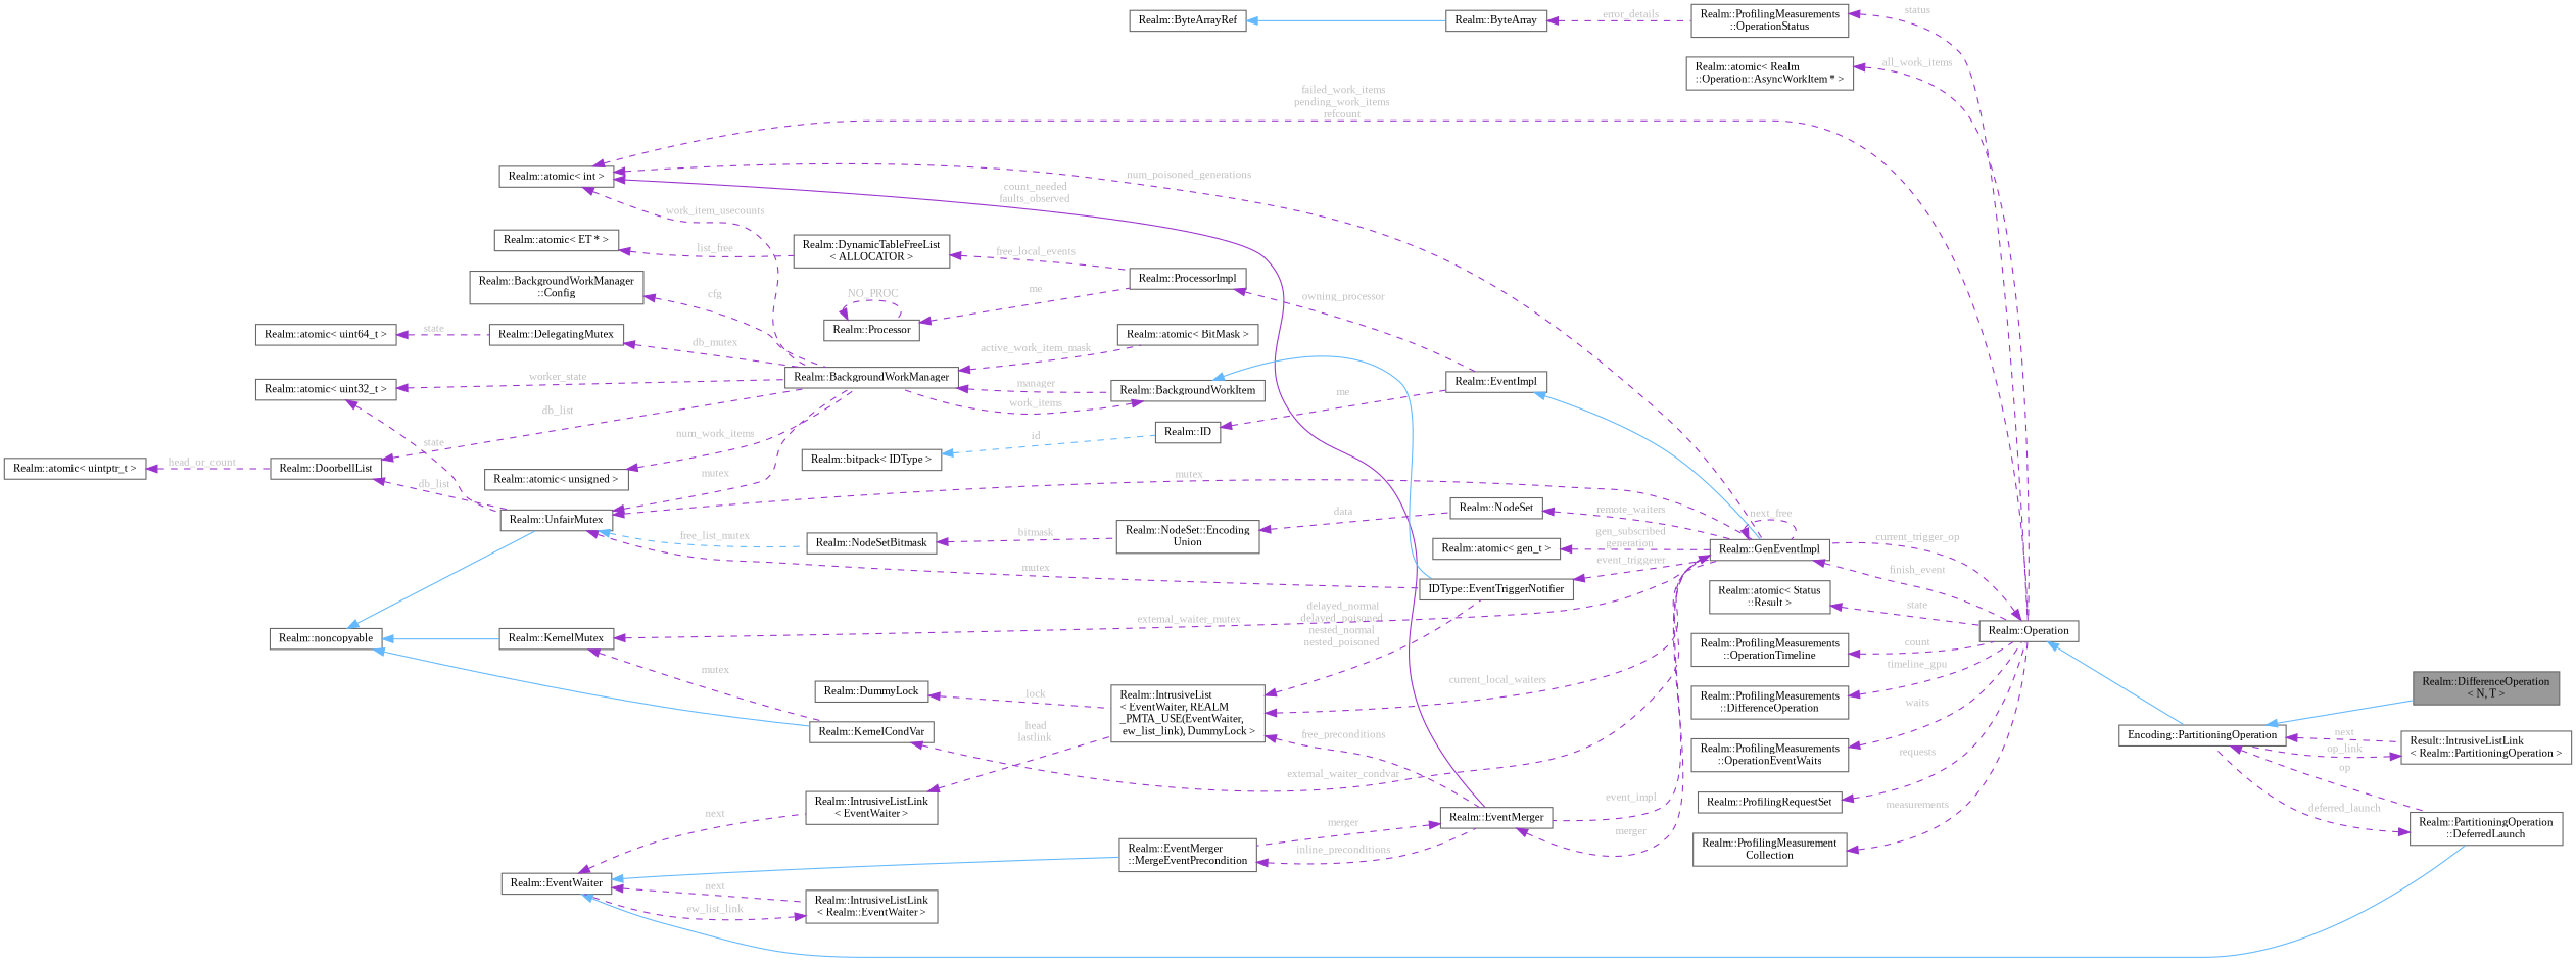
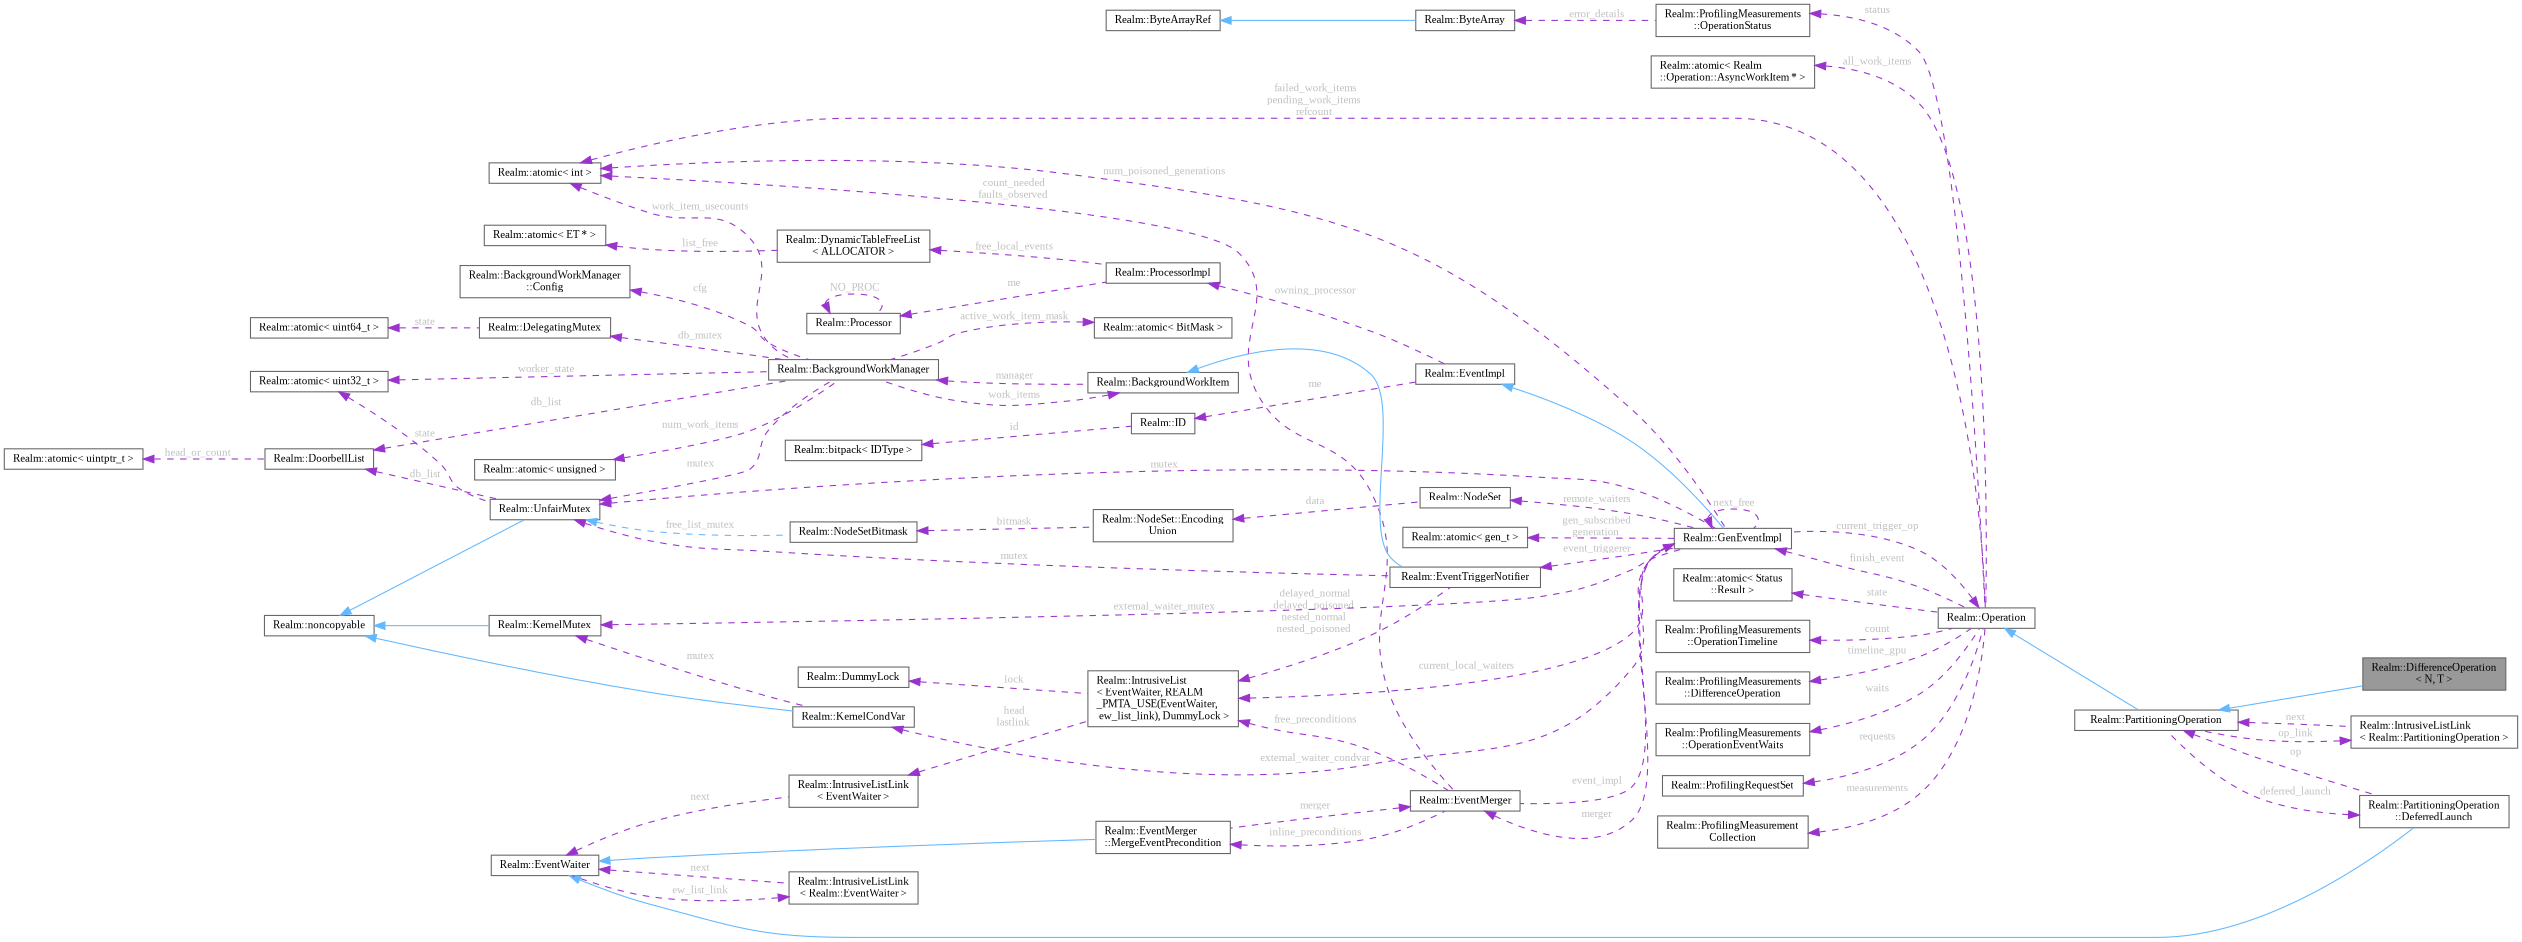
  digraph {
    fontname="Liberation Serif"
    rankdir=LR
    node [color=gray40 fillcolor=white fontname="Liberation Serif" fontsize=10 shape=box style=filled]
    edge [color=darkorchid3 dir=back fontname="Liberation Serif" fontsize=10 labelfontname=Helvetica labelfontsize=10 style=dashed fontcolor=grey]
    n1 [fillcolor=grey60 fontcolor=black height=0.2 label="Realm::DifferenceOperation\l\< N, T \>" width=0.4]
-   n2 [height=0.2 label="Encoding::PartitioningOperation" width=0.4]
-   n3 [height=0.2 label="Result::IntrusiveListLink\l\< Realm::PartitioningOperation \>" width=0.4]
+   n2 [height=0.2 label="Realm::PartitioningOperation" width=0.4]
+   n3 [height=0.2 label="Realm::IntrusiveListLink\l\< Realm::PartitioningOperation \>" width=0.4]
    n4 [height=0.2 label="Realm::PartitioningOperation\l::DeferredLaunch" width=0.4]
    n5 [height=0.2 label="Realm::Operation" width=0.4]
    n6 [height=0.2 label="Realm::GenEventImpl" width=0.4]
    n7 [height=0.2 label="Realm::EventMerger" width=0.4]
    n8 [height=0.2 label="Realm::EventMerger\l::MergeEventPrecondition" width=0.4]
    n9 [height=0.2 label="Realm::EventImpl" width=0.4]
    n10 [height=0.2 label="Realm::ID" width=0.4]
    n11 [height=0.2 label="Realm::bitpack\< IDType \>" width=0.4]
    n12 [height=0.2 label="Realm::ProcessorImpl" width=0.4]
    n13 [height=0.2 label="Realm::DynamicTableFreeList\l\< ALLOCATOR \>" width=0.4]
    n14 [height=0.2 label="Realm::atomic\< ET * \>" width=0.4]
    n15 [height=0.2 label="Realm::Processor" width=0.4]
    n16 [height=0.2 label="Realm::atomic\< gen_t \>" width=0.4]
    n17 [height=0.2 label="Realm::atomic\< int \>" width=0.4]
    n18 [height=0.2 label="Realm::BackgroundWorkManager" width=0.4]
    n19 [height=0.2 label="Realm::BackgroundWorkItem" width=0.4]
    n20 [height=0.2 label="Realm::EventWaiter" width=0.4]
    n21 [height=0.2 label="Realm::IntrusiveListLink\l\< Realm::EventWaiter \>" width=0.4]
    n22 [height=0.2 label="Realm::IntrusiveListLink\l\< EventWaiter \>" width=0.4]
    n23 [height=0.2 label="Realm::IntrusiveList\l\< EventWaiter, REALM\l_PMTA_USE(EventWaiter,\l ew_list_link), DummyLock \>" width=0.4]
-   n24 [height=0.2 label="IDType::EventTriggerNotifier" width=0.4]
+   n24 [height=0.2 label="Realm::EventTriggerNotifier" width=0.4]
    n25 [height=0.2 label="Realm::DummyLock" width=0.4]
    n26 [height=0.2 label="Realm::BackgroundWorkManager\l::Config" width=0.4]
    n27 [height=0.2 label="Realm::UnfairMutex" width=0.4]
    n28 [height=0.2 label="Realm::NodeSetBitmask" width=0.4]
    n29 [height=0.2 label="Realm::NodeSet::Encoding\lUnion" width=0.4]
    n30 [height=0.2 label="Realm::noncopyable" width=0.4]
    n31 [height=0.2 label="Realm::KernelMutex" width=0.4]
    n32 [height=0.2 label="Realm::KernelCondVar" width=0.4]
    n33 [height=0.2 label="Realm::atomic\< uint32_t \>" width=0.4]
    n34 [height=0.2 label="Realm::DoorbellList" width=0.4]
    n35 [height=0.2 label="Realm::atomic\< uintptr_t \>" width=0.4]
    n36 [height=0.2 label="Realm::atomic\< unsigned \>" width=0.4]
    n37 [height=0.2 label="Realm::atomic\< BitMask \>" width=0.4]
    n38 [height=0.2 label="Realm::DelegatingMutex" width=0.4]
    n39 [height=0.2 label="Realm::atomic\< uint64_t \>" width=0.4]
    n40 [height=0.2 label="Realm::NodeSet" width=0.4]
    n41 [height=0.2 label="Realm::atomic\< Status\l::Result \>" width=0.4]
    n42 [height=0.2 label="Realm::ProfilingMeasurements\l::OperationStatus" width=0.4]
    n43 [height=0.2 label="Realm::ByteArray" width=0.4]
    n44 [height=0.2 label="Realm::ByteArrayRef" width=0.4]
    n45 [height=0.2 label="Realm::ProfilingMeasurements\l::OperationTimeline" width=0.4]
    n46 [height=0.2 label="Realm::ProfilingMeasurements\l::DifferenceOperation" width=0.4]
    n47 [height=0.2 label="Realm::ProfilingMeasurements\l::OperationEventWaits" width=0.4]
    n48 [height=0.2 label="Realm::ProfilingRequestSet" width=0.4]
    n49 [height=0.2 label="Realm::ProfilingMeasurement\lCollection" width=0.4]
    n50 [height=0.2 label="Realm::atomic\< Realm\l::Operation::AsyncWorkItem * \>" width=0.4]
    n2 -> n1 [color=steelblue1 style=solid fontcolor=""]
    n2 -> n3 [label=" next"]
    n2 -> n4 [label=" op"]
    n3 -> n2 [label=" op_link"]
    n4 -> n2 [label=" deferred_launch"]
    n5 -> n2 [color=steelblue1 style=solid fontcolor=""]
    n5 -> n6 [label=" current_trigger_op"]
    n6 -> n5 [label=" finish_event"]
    n6 -> n6 [label=" next_free"]
    n6 -> n7 [label=" event_impl"]
    n7 -> n6 [label=" merger"]
    n7 -> n8 [label=" merger"]
    n8 -> n7 [label=" inline_preconditions"]
    n9 -> n6 [color=steelblue1 style=solid fontcolor=""]
    n10 -> n9 [label=" me"]
-   n11 -> n10 [color=steelblue1 label=" id"]
+   n11 -> n10 [label=" id"]
    n12 -> n9 [label=" owning_processor"]
    n13 -> n12 [label=" free_local_events"]
    n14 -> n13 [label=" list_free"]
    n15 -> n12 [label=" me"]
    n15 -> n15 [label=" NO_PROC"]
    n16 -> n6 [label=" gen_subscribed\ngeneration"]
    n17 -> n5 [label=" failed_work_items\npending_work_items\nrefcount"]
    n17 -> n6 [label=" num_poisoned_generations"]
-   n17 -> n7 [label=" count_needed\nfaults_observed" style=solid]
+   n17 -> n7 [label=" count_needed\nfaults_observed"]
    n17 -> n18 [label=" work_item_usecounts"]
    n18 -> n19 [label=" manager"]
    n19 -> n18 [label=" work_items"]
    n19 -> n24 [color=steelblue1 style=solid fontcolor=""]
    n20 -> n4 [color=steelblue1 style=solid fontcolor=""]
    n20 -> n8 [color=steelblue1 style=solid fontcolor=""]
    n20 -> n21 [label=" next"]
    n20 -> n22 [label=" next"]
    n21 -> n20 [label=" ew_list_link"]
    n22 -> n23 [label=" head\nlastlink"]
    n23 -> n6 [label=" current_local_waiters"]
    n23 -> n7 [label=" free_preconditions"]
    n23 -> n24 [label=" delayed_normal\ndelayed_poisoned\nnested_normal\nnested_poisoned"]
    n24 -> n6 [label=" event_triggerer"]
    n25 -> n23 [label=" lock"]
    n26 -> n18 [label=" cfg"]
    n27 -> n6 [label=" mutex"]
    n27 -> n18 [label=" mutex"]
    n27 -> n24 [label=" mutex"]
    n27 -> n28 [color=steelblue1 label=" free_list_mutex"]
    n28 -> n29 [label=" bitmask"]
    n29 -> n40 [label=" data"]
    n30 -> n27 [color=steelblue1 style=solid fontcolor=""]
    n30 -> n31 [color=steelblue1 style=solid fontcolor=""]
    n30 -> n32 [color=steelblue1 style=solid fontcolor=""]
    n31 -> n6 [label=" external_waiter_mutex"]
    n31 -> n32 [label=" mutex"]
    n32 -> n6 [label=" external_waiter_condvar"]
    n33 -> n18 [label=" worker_state"]
    n33 -> n27 [label=" state"]
    n34 -> n18 [label=" db_list"]
    n34 -> n27 [label=" db_list"]
    n35 -> n34 [label=" head_or_count"]
    n36 -> n18 [label=" num_work_items"]
-   n18 -> n37 [label=" active_work_item_mask"]
+   n37 -> n18 [label=" active_work_item_mask"]
    n38 -> n18 [label=" db_mutex"]
    n39 -> n38 [label=" state"]
    n40 -> n6 [label=" remote_waiters"]
    n41 -> n5 [label=" state"]
    n42 -> n5 [label=" status"]
    n43 -> n42 [label=" error_details"]
    n44 -> n43 [color=steelblue1 style=solid fontcolor=""]
    n45 -> n5 [label=" count"]
    n46 -> n5 [label=" timeline_gpu"]
    n47 -> n5 [label=" waits"]
    n48 -> n5 [label=" requests"]
    n49 -> n5 [label=" measurements"]
    n50 -> n5 [label=" all_work_items"]
  }
